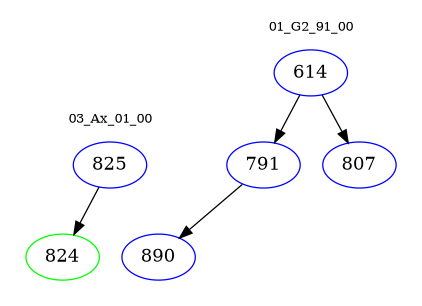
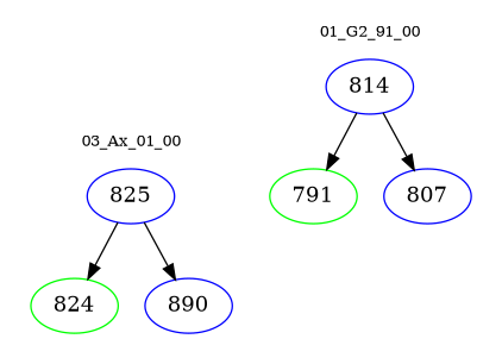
  digraph {
    node [color=blue]
    edge [color=black]
    n1 [label=825]
    n2 [color=green label=824]
    n3 [label=890]
-   n4 [label=614]
-   n5 [label=791]
+   n4 [label=814]
+   n5 [color=green label=791]
    n6 [label=807]
    subgraph cluster_1 {
      color=white
      fontsize=10
      label="03_Ax_01_00"
      n1
      n2
      n3
    }
    subgraph cluster_2 {
      color=white
      fontsize=10
      label="01_G2_91_00"
      n4
      n5
      n6
    }
    n1 -> n2
-   n5 -> n3
+   n1 -> n3
    n4 -> n5
    n4 -> n6
  }
